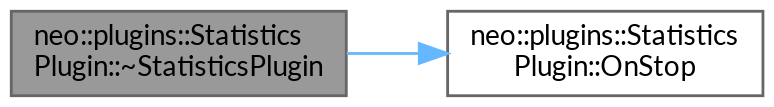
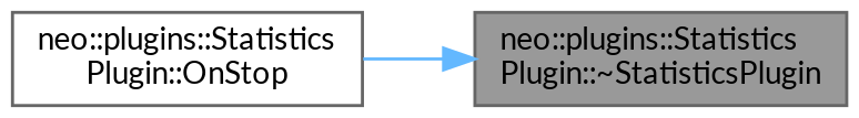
  digraph {
    rankdir=LR
    fontname=Lato
    node [fontname=Lato fontsize=10 shape=box style=filled]
    n1 [color=gray40 fillcolor=grey60 fontcolor=black height=0.2 label="neo::plugins::Statistics\lPlugin::~StatisticsPlugin" width=0.4]
    n2 [color=grey40 fillcolor=white height=0.2 label="neo::plugins::Statistics\lPlugin::OnStop" width=0.4]
-   n1 -> n2 [color=steelblue1 fontname=Lato fontsize=10 labelfontname=Helvetica labelfontsize=10 style=solid]
+   n2 -> n1 [color=steelblue1 fontname=Lato fontsize=10 labelfontname=Helvetica labelfontsize=10 style=solid]
  }
